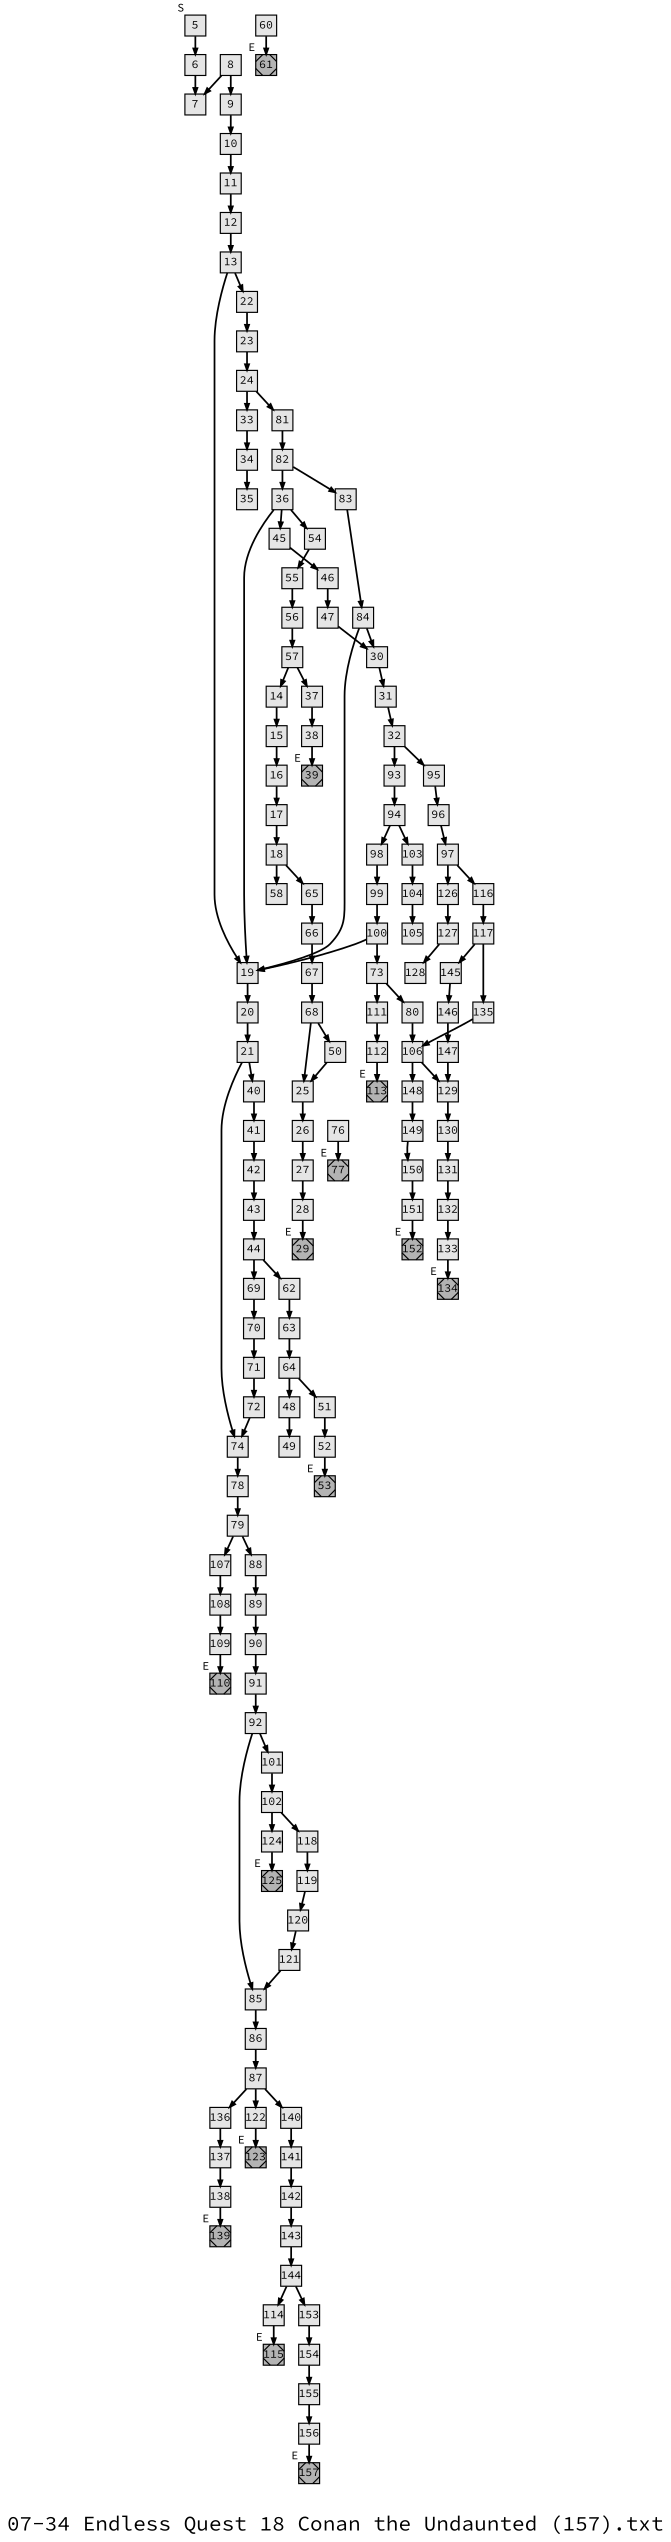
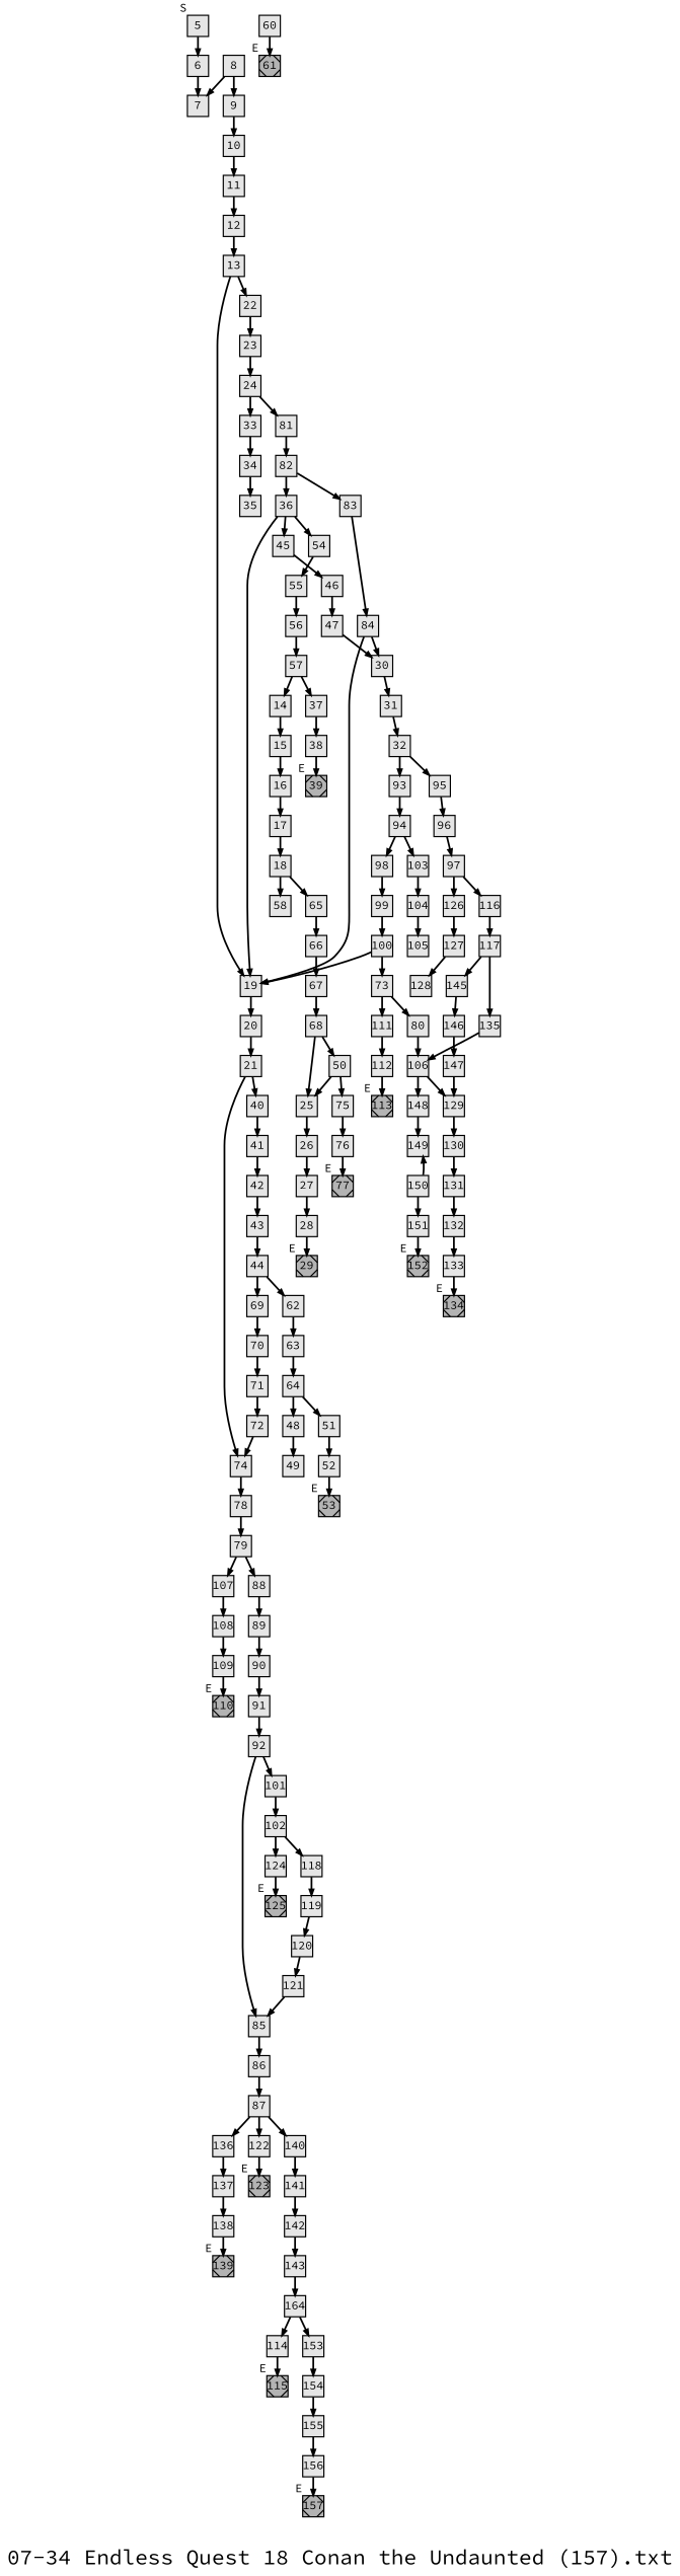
  digraph {
    fontname="Source Code Pro"
    fontsize=36
    label="07-34 Endless Quest 18 Conan the Undaunted (157).txt"
    nodesep=0.35
    ordering=out
    rankdir=TB
    ranksep=0.45
    node [fillcolor=grey90 fixedsize=true fontname="Source Code Pro" fontsize=20 labelfloat=true margin="0,0" penwidth=2 regular=true shape=rect style=filled]
    edge [fontname="Source Code Pro" fontsize=12 labelfloat=true penwidth=3]
    5 [xlabel=S]
    6
    7
    8
    9
    10
    11
    12
    13
    19
    22
    20
    23
    21
    24
    14
    15
    16
    17
    18
    58
    65
    66
    67
    74
    40
    78
    41
    79
    42
    33
    81
    34
    82
    35
    36
    83
    25
    26
    27
    28
    29 [fillcolor=grey70 shape=Msquare xlabel=E]
    30
    31
    32
    93
    95
    94
    96
    98
    103
    97
    45
    54
    46
    55
    47
    56
    37
    38
    39 [fillcolor=grey70 shape=Msquare xlabel=E]
    43
    44
    69
    62
    70
    63
    71
    64
    48
    49
    107
    88
    50
+   75
    76
    77 [fillcolor=grey70 shape=Msquare xlabel=E]
    51
    52
    53 [fillcolor=grey70 shape=Msquare xlabel=E]
    57
    61 [fillcolor=grey70 shape=Msquare xlabel=E]
    60
    68
    72
    73
    111
    80
    112
    106
    113 [fillcolor=grey70 shape=Msquare xlabel=E]
    148
    129
    108
    89
    109
    90
    149
    130
    84
    85
    86
    87
    136
    122
    140
    137
    123 [fillcolor=grey70 shape=Msquare xlabel=E]
    141
    138
    142
    91
    92
    101
    102
    124
    118
    99
    104
    100
    105
    126
    116
    127
    117
    128
    145
    135
    125 [fillcolor=grey70 shape=Msquare xlabel=E]
    119
    120
    150
    131
    110 [fillcolor=grey70 shape=Msquare xlabel=E]
    115 [fillcolor=grey70 shape=Msquare xlabel=E]
    114
    146
    147
    121
    132
    133
    134 [fillcolor=grey70 shape=Msquare xlabel=E]
    139 [fillcolor=grey70 shape=Msquare xlabel=E]
    143
-   144
+   144 [label=164]
    153
    154
    155
    151
    152 [fillcolor=grey70 shape=Msquare xlabel=E]
    156
    157 [fillcolor=grey70 shape=Msquare xlabel=E]
    5 -> 6
    6 -> 7
    8 -> 7
    8 -> 9
    9 -> 10
    10 -> 11
    11 -> 12
    12 -> 13
    13 -> 19
    13 -> 22
    19 -> 20
    22 -> 23
    20 -> 21
    23 -> 24
    21 -> 74
    21 -> 40
    24 -> 33
    24 -> 81
    14 -> 15
    15 -> 16
    16 -> 17
    17 -> 18
    18 -> 58
    18 -> 65
    65 -> 66
    66 -> 67
    67 -> 68
    74 -> 78
    40 -> 41
    78 -> 79
    41 -> 42
    79 -> 107
    79 -> 88
    42 -> 43
    33 -> 34
    81 -> 82
    34 -> 35
    82 -> 36
    82 -> 83
    36 -> 19
    36 -> 45
    36 -> 54
    83 -> 84
    25 -> 26
    26 -> 27
    27 -> 28
    28 -> 29
    30 -> 31
    31 -> 32
    32 -> 93
    32 -> 95
    93 -> 94
    95 -> 96
    94 -> 98
    94 -> 103
    96 -> 97
    98 -> 99
    103 -> 104
    97 -> 126
    97 -> 116
    45 -> 46
    54 -> 55
    46 -> 47
    55 -> 56
    47 -> 30
    56 -> 57
    37 -> 38
    38 -> 39
    43 -> 44
    44 -> 69
    44 -> 62
    69 -> 70
    62 -> 63
    70 -> 71
    63 -> 64
    71 -> 72
    64 -> 48
    64 -> 51
    48 -> 49
    107 -> 108
    88 -> 89
    50 -> 25
+   50 -> 75
+   75 -> 76
    76 -> 77
    51 -> 52
    52 -> 53
    57 -> 14
    57 -> 37
    60 -> 61
    68 -> 25
    68 -> 50
    72 -> 74
    73 -> 111
    73 -> 80
    111 -> 112
    80 -> 106
    112 -> 113
    106 -> 148
    106 -> 129
    148 -> 149
    129 -> 130
    108 -> 109
    89 -> 90
    109 -> 110
    90 -> 91
-   149 -> 150
+   150 -> 149
    130 -> 131
    84 -> 19
    84 -> 30
    85 -> 86
    86 -> 87
    87 -> 136
    87 -> 122
    87 -> 140
    136 -> 137
    122 -> 123
    140 -> 141
    137 -> 138
    141 -> 142
    138 -> 139
    142 -> 143
    91 -> 92
    92 -> 85
    92 -> 101
    101 -> 102
    102 -> 124
    102 -> 118
    124 -> 125
    118 -> 119
    99 -> 100
    104 -> 105
    100 -> 19
    100 -> 73
    126 -> 127
    116 -> 117
    127 -> 128
    117 -> 145
    117 -> 135
    145 -> 146
    135 -> 106
    119 -> 120
    120 -> 121
    150 -> 151
    131 -> 132
    114 -> 115
    146 -> 147
    147 -> 129
    121 -> 85
    132 -> 133
    133 -> 134
    143 -> 144
    144 -> 114
    144 -> 153
    153 -> 154
    154 -> 155
    155 -> 156
    151 -> 152
    156 -> 157
  }
